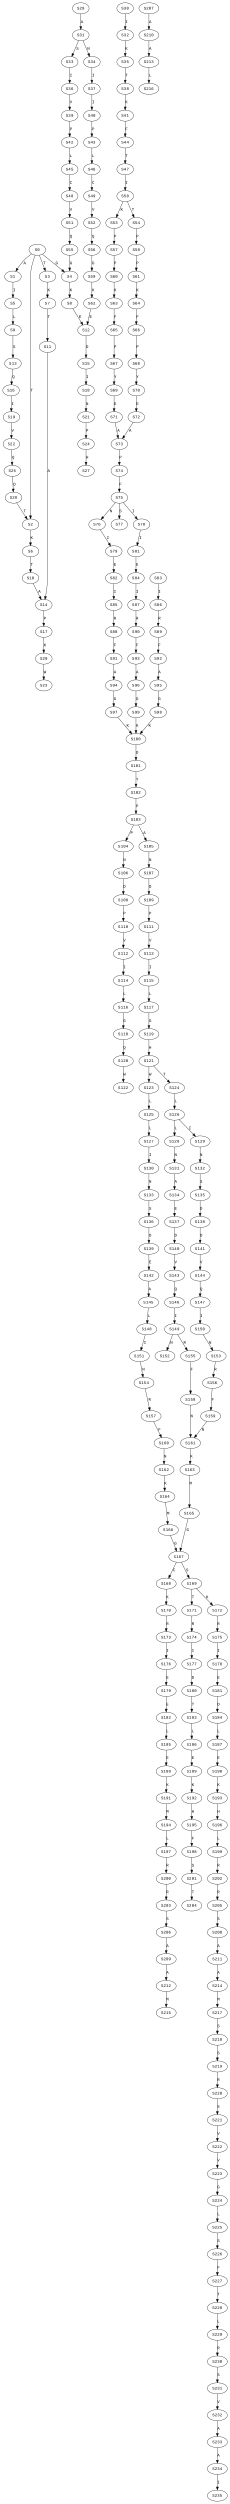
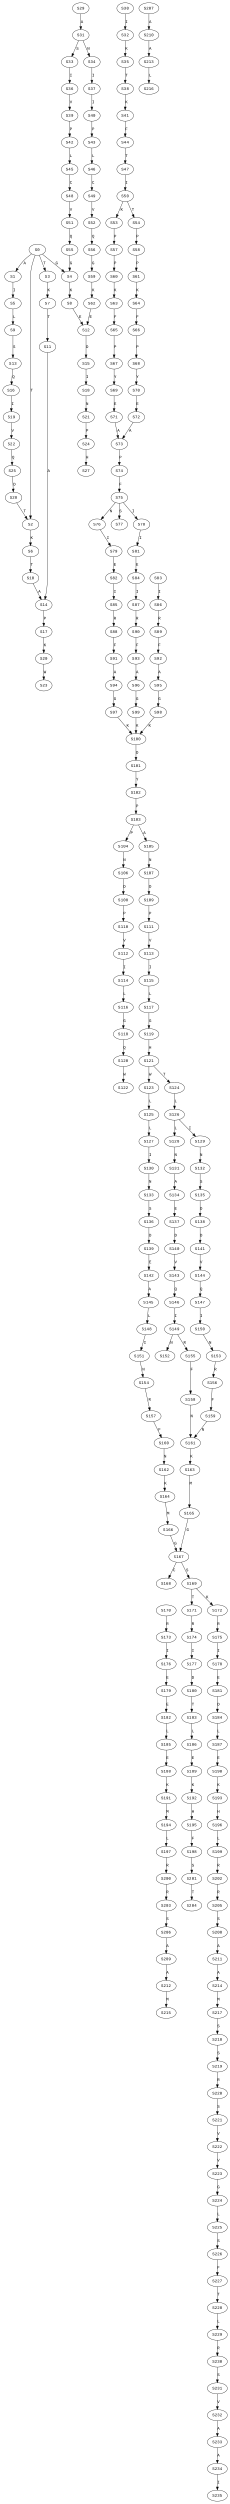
  strict digraph {
    fontname="Liberation Mono"
    node [fontname="Liberation Mono"]
    edge [fontname="Liberation Mono"]
    S0
    S1
    S2
    S3
    S4
    S5
    S6
    S7
    S8
    S9
    S10
    S11
    S12
    S13
    S14
    S15
    S16
    S17
    S18
    S19
    S20
    S21
    S22
    S23
    S24
    S25
    S27
    S28
    S29
    S31
    S30
    S32
    S33
    S34
    S35
    S36
    S37
    S38
    S39
    S40
    S41
    S42
    S43
    S44
    S45
    S46
    S47
    S48
    S49
    S50
    S51
    S52
    S53
    S54
    S55
    S56
    S57
    S58
    S59
    S60
    S61
    S62
    S63
    S64
    S65
    S66
    S67
    S68
    S69
    S70
    S71
    S72
    S73
    S74
    S75
    S76
    S77
    S78
    S79
    S81
    S82
    S84
    S85
    S83
    S86
    S87
    S88
    S89
    S90
    S91
    S92
    S93
    S94
    S95
    S96
    S97
    S98
    S99
    S100
    S101
    S102
    S103
    S104
    S105
    S106
    S107
    S108
    S109
    S110
    S111
    S112
    S113
    S114
    S115
    S116
    S117
    S118
    S119
    S120
    S121
    S122
    S123
    S124
    S125
    S126
    S127
    S128
    S129
    S130
    S131
    S132
    S133
    S134
    S135
    S136
    S137
    S138
    S139
    S140
    S141
    S142
    S143
    S144
    S145
    S146
    S147
    S148
    S149
    S150
    S151
    S152
    S155
    S153
    S154
    S156
    S157
    S158
    S159
    S160
    S161
    S162
    S163
    S164
    S165
    S166
    S167
    S168
    S169
    S170
    S171
    S172
    S173
    S174
    S175
    S176
    S177
    S178
    S179
    S180
    S181
    S182
    S183
    S184
    S185
    S186
    S187
    S188
    S189
    S190
    S191
    S192
    S193
    S194
    S195
    S196
    S197
    S198
    S199
    S200
    S201
    S202
    S203
    S204
    S205
    S206
    S208
    S209
    S207
    S210
    S211
    S212
    S213
    S214
    S215
    S216
    S217
    S218
    S219
    S220
    S221
    S222
    S223
    S224
    S225
    S226
    S227
    S228
    S229
    S230
    S231
    S232
    S233
    S234
    S235
    S0 -> S1 [label=A]
    S0 -> S2 [label=T]
    S0 -> S3 [label=T]
    S0 -> S4 [label=G]
    S1 -> S5 [label=I]
    S2 -> S6 [label=K]
    S3 -> S7 [label=K]
    S4 -> S8 [label=K]
    S5 -> S9 [label=L]
    S6 -> S10 [label=T]
    S7 -> S11 [label=T]
    S8 -> S12 [label=E]
    S9 -> S13 [label=S]
    S10 -> S14 [label=A]
    S11 -> S14 [label=A]
    S12 -> S15 [label=D]
    S13 -> S16 [label=Q]
    S14 -> S17 [label=P]
    S15 -> S18 [label=I]
    S16 -> S19 [label=I]
    S17 -> S20 [label=K]
    S18 -> S21 [label=N]
    S19 -> S22 [label=V]
    S20 -> S23 [label=W]
    S21 -> S24 [label=P]
    S22 -> S25 [label=Q]
    S24 -> S27 [label=H]
    S25 -> S28 [label=D]
    S28 -> S2 [label=T]
    S29 -> S31 [label=A]
    S31 -> S33 [label=S]
    S31 -> S34 [label=N]
    S30 -> S32 [label=I]
    S32 -> S35 [label=K]
    S33 -> S36 [label=I]
    S34 -> S37 [label=I]
    S35 -> S38 [label=T]
    S36 -> S39 [label=V]
    S37 -> S40 [label=I]
    S38 -> S41 [label=K]
    S39 -> S42 [label=P]
    S40 -> S43 [label=P]
    S41 -> S44 [label=F]
    S42 -> S45 [label=L]
    S43 -> S46 [label=L]
    S44 -> S47 [label=T]
    S45 -> S48 [label=C]
    S46 -> S49 [label=C]
    S47 -> S50 [label=I]
    S48 -> S51 [label=V]
    S49 -> S52 [label=V]
    S50 -> S53 [label=K]
    S50 -> S54 [label=T]
    S51 -> S55 [label=Q]
    S52 -> S56 [label=Q]
    S53 -> S57 [label=P]
    S54 -> S58 [label=P]
    S55 -> S4 [label=G]
    S56 -> S59 [label=G]
    S57 -> S60 [label=P]
    S58 -> S61 [label=P]
    S59 -> S62 [label=K]
    S60 -> S63 [label=K]
    S61 -> S64 [label=K]
    S62 -> S12 [label=E]
    S63 -> S65 [label=F]
    S64 -> S66 [label=F]
    S65 -> S67 [label=P]
    S66 -> S68 [label=P]
    S67 -> S69 [label=Y]
    S68 -> S70 [label=Y]
    S69 -> S71 [label=E]
    S70 -> S72 [label=E]
    S71 -> S73 [label=A]
    S72 -> S73 [label=A]
    S73 -> S74 [label=P]
    S74 -> S75 [label=F]
    S75 -> S76 [label=N]
    S75 -> S77 [label=S]
    S75 -> S78 [label=I]
    S76 -> S79 [label=I]
    S78 -> S81 [label=I]
    S79 -> S82 [label=E]
    S81 -> S84 [label=E]
    S82 -> S85 [label=I]
    S84 -> S87 [label=I]
    S85 -> S88 [label=R]
    S83 -> S86 [label=I]
    S86 -> S89 [label=R]
    S87 -> S90 [label=R]
    S88 -> S91 [label=F]
    S89 -> S92 [label=F]
    S90 -> S93 [label=F]
    S91 -> S94 [label=A]
    S92 -> S95 [label=A]
    S93 -> S96 [label=A]
    S94 -> S97 [label=G]
    S95 -> S98 [label=G]
    S96 -> S99 [label=G]
    S97 -> S100 [label=K]
    S98 -> S100 [label=K]
    S99 -> S100 [label=K]
    S100 -> S101 [label=D]
    S101 -> S102 [label=Y]
    S102 -> S103 [label=P]
    S103 -> S104 [label=P]
    S103 -> S105 [label=A]
    S104 -> S106 [label=N]
    S105 -> S107 [label=N]
    S106 -> S108 [label=D]
    S107 -> S109 [label=D]
    S108 -> S110 [label=P]
    S109 -> S111 [label=P]
    S110 -> S112 [label=V]
    S111 -> S113 [label=V]
    S112 -> S114 [label=I]
    S113 -> S115 [label=I]
    S114 -> S116 [label=L]
    S115 -> S117 [label=L]
    S116 -> S118 [label=G]
    S117 -> S119 [label=G]
    S118 -> S120 [label=Q]
    S119 -> S121 [label=H]
    S120 -> S122 [label=W]
    S121 -> S123 [label=W]
    S121 -> S124 [label=T]
    S123 -> S125 [label=L]
    S124 -> S126 [label=L]
    S125 -> S127 [label=L]
    S126 -> S128 [label=L]
    S126 -> S129 [label=I]
    S127 -> S130 [label=I]
    S128 -> S131 [label=N]
    S129 -> S132 [label=N]
    S130 -> S133 [label=N]
    S131 -> S134 [label=A]
    S132 -> S135 [label=S]
    S133 -> S136 [label=S]
    S134 -> S137 [label=E]
    S135 -> S138 [label=D]
    S136 -> S139 [label=D]
    S137 -> S140 [label=D]
    S138 -> S141 [label=D]
    S139 -> S142 [label=E]
    S140 -> S143 [label=V]
    S141 -> S144 [label=V]
    S142 -> S145 [label=A]
    S143 -> S146 [label=Q]
    S144 -> S147 [label=Q]
    S145 -> S148 [label=L]
    S146 -> S149 [label=I]
    S147 -> S150 [label=I]
    S148 -> S151 [label=I]
    S149 -> S152 [label=N]
    S149 -> S155 [label=R]
    S150 -> S153 [label=N]
    S151 -> S154 [label=N]
    S155 -> S158 [label=F]
    S153 -> S156 [label=R]
    S154 -> S157 [label=R]
    S156 -> S159 [label=F]
    S157 -> S160 [label=F]
    S158 -> S161 [label=N]
    S159 -> S161 [label=N]
    S160 -> S162 [label=N]
    S161 -> S163 [label=K]
    S162 -> S164 [label=K]
    S163 -> S165 [label=M]
    S164 -> S166 [label=M]
    S165 -> S167 [label=G]
    S166 -> S167 [label=G]
    S167 -> S168 [label=C]
    S167 -> S169 [label=S]
-   S168 -> S170 [label=K]
    S169 -> S171 [label=T]
    S169 -> S172 [label=K]
    S170 -> S173 [label=R]
    S171 -> S174 [label=R]
    S172 -> S175 [label=R]
    S173 -> S176 [label=I]
    S174 -> S177 [label=I]
    S175 -> S178 [label=I]
    S176 -> S179 [label=E]
    S177 -> S180 [label=D]
    S178 -> S181 [label=E]
    S179 -> S182 [label=E]
    S180 -> S183 [label=T]
    S181 -> S184 [label=D]
    S182 -> S185 [label=L]
    S183 -> S186 [label=L]
    S184 -> S187 [label=L]
    S185 -> S188 [label=E]
    S186 -> S189 [label=E]
    S187 -> S190 [label=E]
    S188 -> S191 [label=K]
    S189 -> S192 [label=K]
    S190 -> S193 [label=K]
    S191 -> S194 [label=M]
    S192 -> S195 [label=H]
    S193 -> S196 [label=H]
    S194 -> S197 [label=L]
    S195 -> S198 [label=F]
    S196 -> S199 [label=L]
    S197 -> S200 [label=R]
    S198 -> S201 [label=S]
    S199 -> S202 [label=R]
    S200 -> S203 [label=R]
    S201 -> S204 [label=T]
    S202 -> S205 [label=R]
    S203 -> S206 [label=S]
    S205 -> S208 [label=S]
    S206 -> S209 [label=A]
    S208 -> S211 [label=A]
    S209 -> S212 [label=A]
    S207 -> S210 [label=A]
    S210 -> S213 [label=A]
    S211 -> S214 [label=A]
    S212 -> S215 [label=M]
    S213 -> S216 [label=L]
    S214 -> S217 [label=M]
    S217 -> S218 [label=S]
    S218 -> S219 [label=S]
    S219 -> S220 [label=R]
    S220 -> S221 [label=S]
    S221 -> S222 [label=V]
    S222 -> S223 [label=V]
    S223 -> S224 [label=G]
    S224 -> S225 [label=L]
    S225 -> S226 [label=S]
    S226 -> S227 [label=F]
    S227 -> S228 [label=T]
    S228 -> S229 [label=L]
    S229 -> S230 [label=R]
    S230 -> S231 [label=S]
    S231 -> S232 [label=V]
    S232 -> S233 [label=A]
    S233 -> S234 [label=A]
    S234 -> S235 [label=I]
  }
